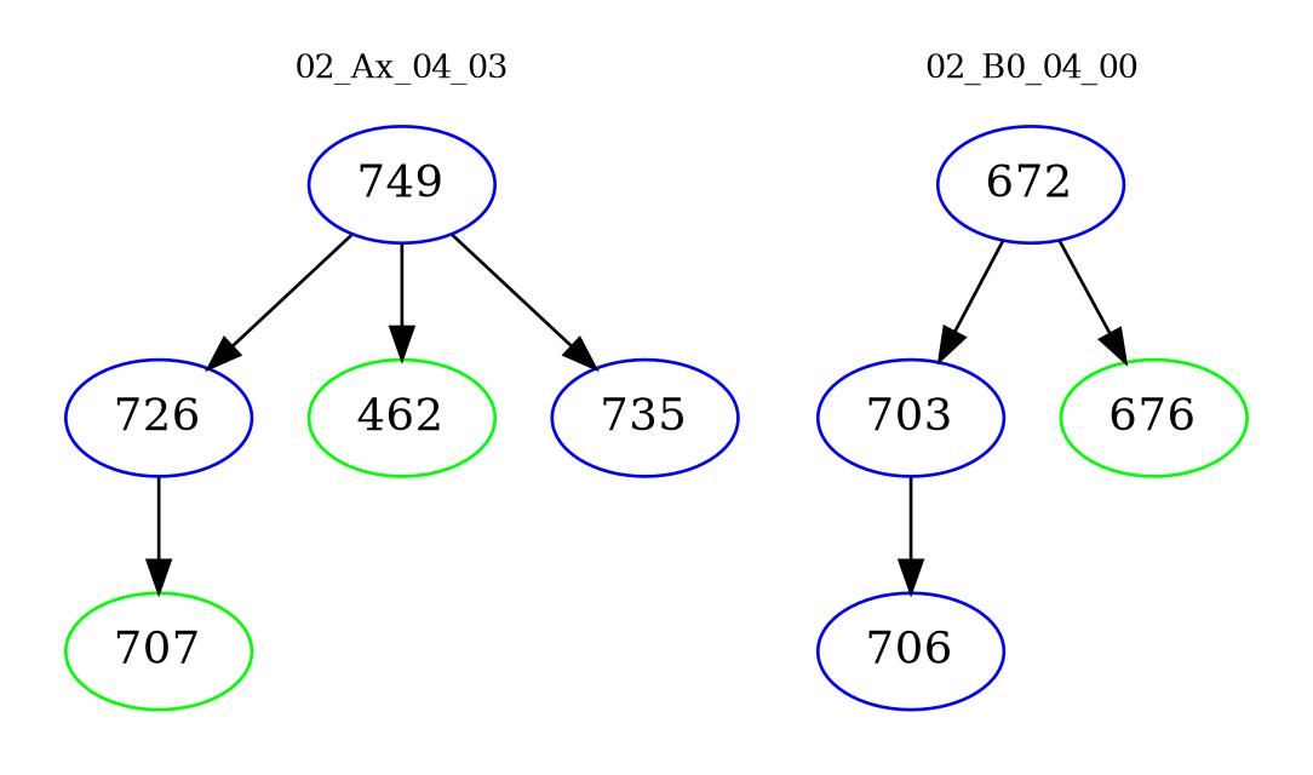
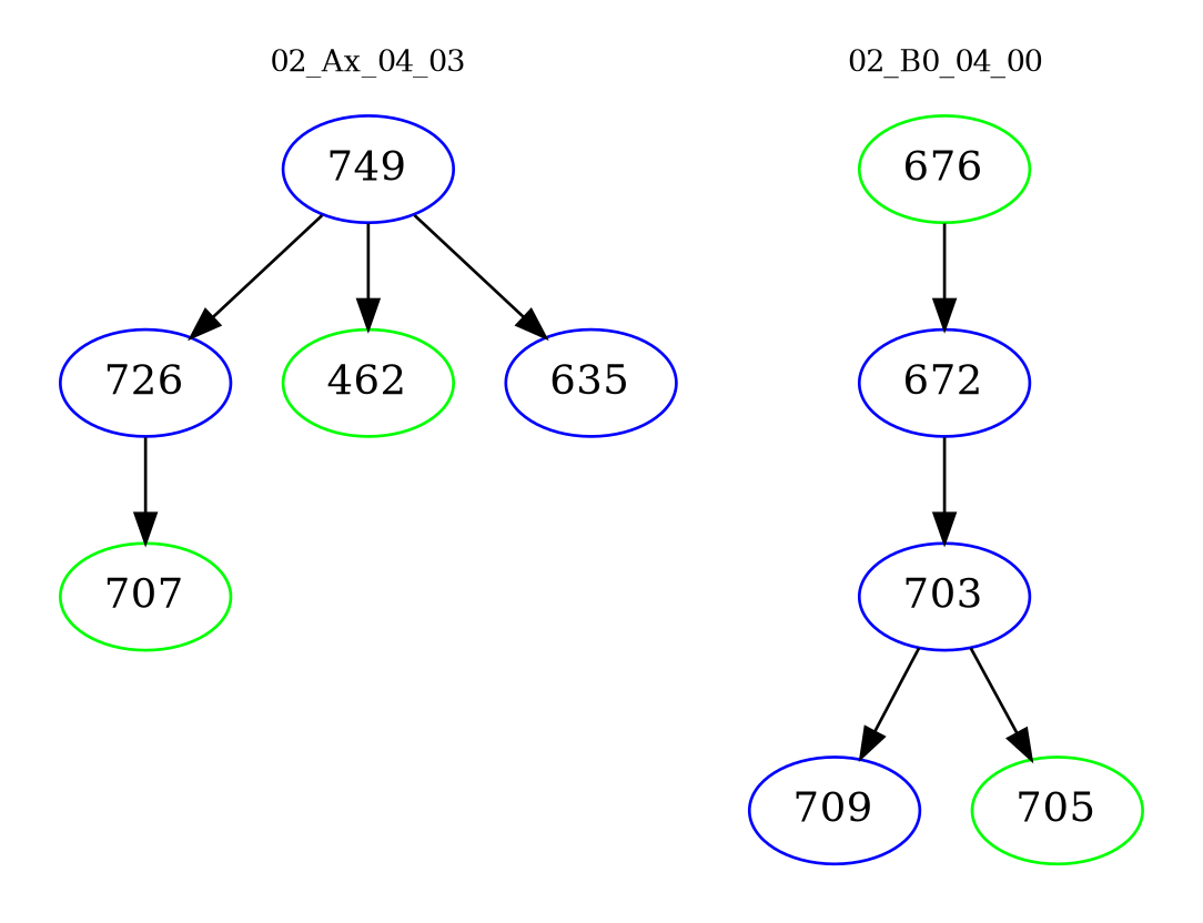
  digraph {
    node [color=blue]
    edge [color=black]
    n1 [label=749]
    n2 [label=726]
    n3 [color=green label=462]
-   n4 [label=735]
+   n4 [label=635]
    n5 [color=green label=707]
    n6 [label=703]
    n7 [label=672]
-   n8 [label=706]
+   n8 [label=709]
+   n9 [color=green label=705]
    n10 [color=green label=676]
    subgraph cluster_1 {
      color=white
      fontsize=10
      label="02_Ax_04_03"
      n1
      n2
      n3
      n4
      n5
    }
    subgraph cluster_2 {
      color=white
      fontsize=10
      label="02_B0_04_00"
      n6
      n7
      n8
+     n9
      n10
    }
    n1 -> n2
    n1 -> n3
    n1 -> n4
    n2 -> n5
    n6 -> n8
+   n6 -> n9
    n7 -> n6
-   n7 -> n10
+   n10 -> n7
  }
